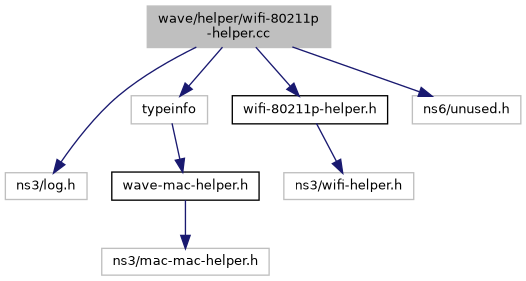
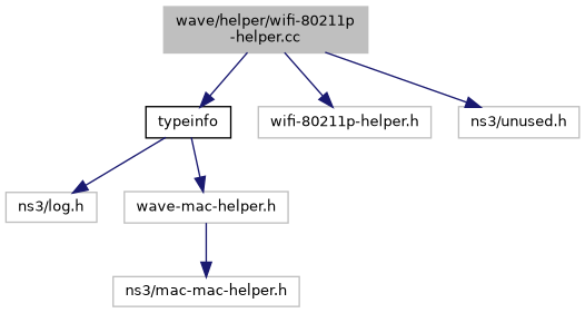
  digraph {
    node [color=grey75 fillcolor=white fontname=Helvetica fontsize=10 shape=record style=filled]
    edge [color=midnightblue fontname=Helvetica fontsize=10 labelfontname=Helvetica labelfontsize=10 style=solid]
    n1 [fillcolor=grey75 fontcolor=black height=0.2 label="wave/helper/wifi-80211p\l-helper.cc" width=0.4]
    n2 [height=0.2 label="ns3/log.h" width=0.4]
-   n3 [height=0.2 label=typeinfo width=0.4]
-   n4 [color=black height=0.2 label="wifi-80211p-helper.h" width=0.4]
-   n5 [height=0.2 label="ns6/unused.h" width=0.4]
-   n6 [color=black height=0.2 label="wave-mac-helper.h" width=0.4]
+   n3 [color=black height=0.2 label=typeinfo width=0.4]
+   n4 [height=0.2 label="wifi-80211p-helper.h" width=0.4]
+   n5 [height=0.2 label="ns3/unused.h" width=0.4]
+   n6 [height=0.2 label="wave-mac-helper.h" width=0.4]
    n7 [height=0.2 label="ns3/mac-mac-helper.h" width=0.4]
-   n8 [height=0.2 label="ns3/wifi-helper.h" width=0.4]
-   n1 -> n2
+   n3 -> n2
    n1 -> n3
    n1 -> n4
    n1 -> n5
    n3 -> n6
-   n4 -> n8
    n6 -> n7
  }
